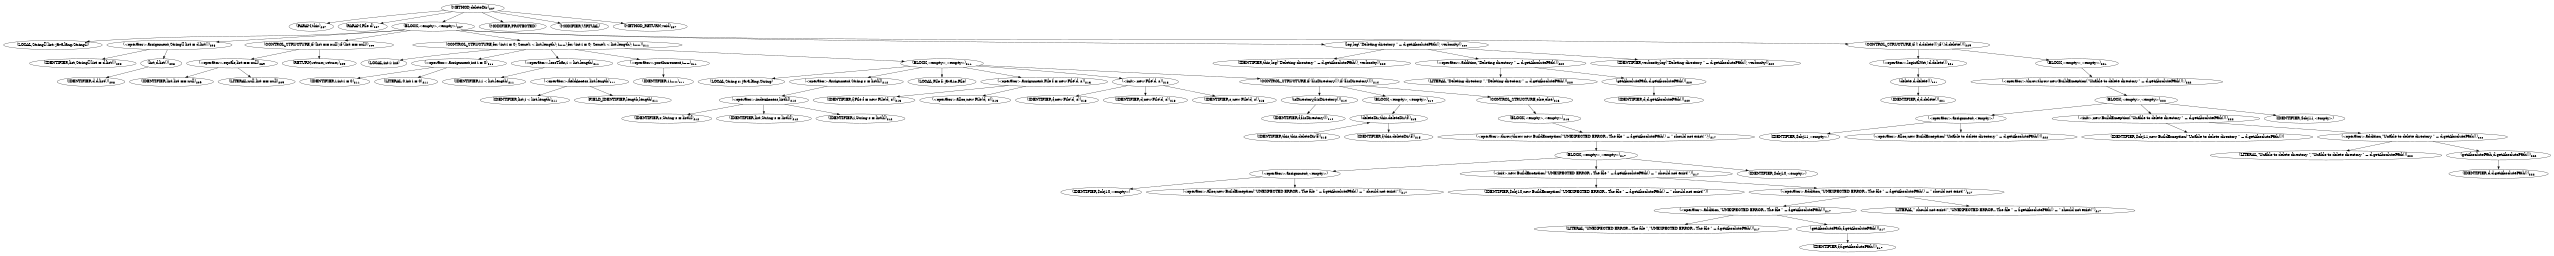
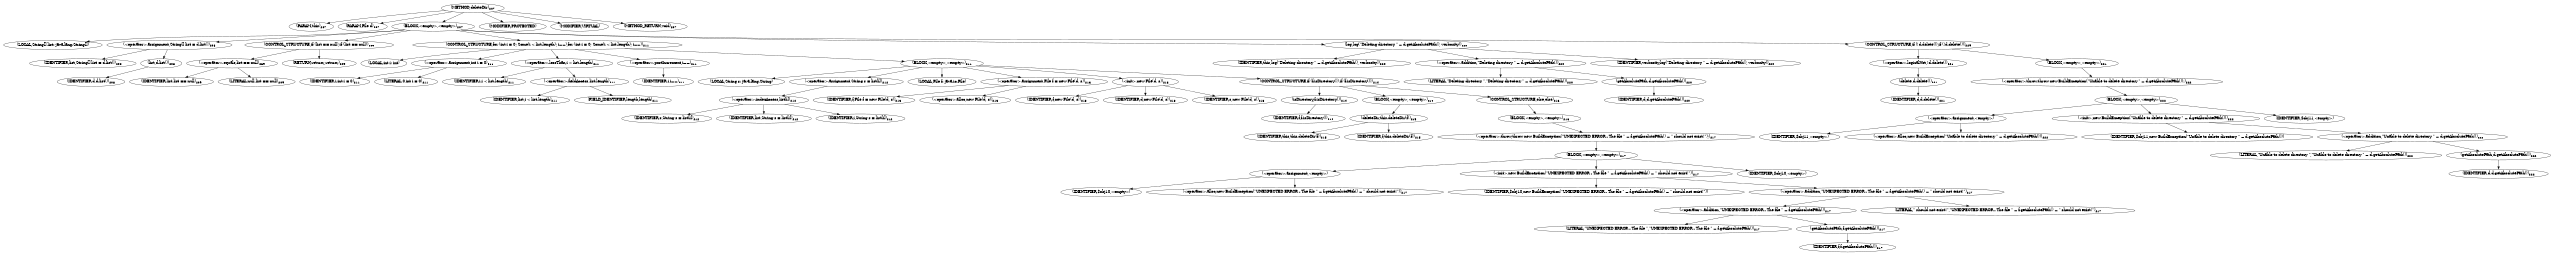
  digraph {
    n1 [label=<(METHOD,deleteDir)<SUB>207</SUB>>]
    n2 [label=<(PARAM,this)<SUB>207</SUB>>]
    n3 [label=<(PARAM,File d)<SUB>207</SUB>>]
    n4 [label=<(BLOCK,&lt;empty&gt;,&lt;empty&gt;)<SUB>207</SUB>>]
    n5 [label=<(MODIFIER,PROTECTED)>]
    n6 [label=<(MODIFIER,VIRTUAL)>]
    n7 [label=<(METHOD_RETURN,void)<SUB>207</SUB>>]
    n8 [label=<(LOCAL,String[] list: java.lang.String[])>]
    n9 [label=<(&lt;operator&gt;.assignment,String[] list = d.list())<SUB>208</SUB>>]
    n10 [label=<(CONTROL_STRUCTURE,if (list == null),if (list == null))<SUB>209</SUB>>]
    n11 [label=<(CONTROL_STRUCTURE,for (int i = 0; Some(i &lt; list.length); i++),for (int i = 0; Some(i &lt; list.length); i++))<SUB>211</SUB>>]
    n12 [label=<(log,log(&quot;Deleting directory &quot; + d.getAbsolutePath(), verbosity))<SUB>220</SUB>>]
    n13 [label=<(CONTROL_STRUCTURE,if (!d.delete()),if (!d.delete()))<SUB>229</SUB>>]
    n14 [label=<(IDENTIFIER,list,String[] list = d.list())<SUB>208</SUB>>]
    n15 [label=<(list,d.list())<SUB>208</SUB>>]
    n16 [label=<(&lt;operator&gt;.equals,list == null)<SUB>269</SUB>>]
    n17 [label=<(RETURN,return;,return;)<SUB>209</SUB>>]
    n18 [label=<(LOCAL,int i: int)>]
    n19 [label=<(&lt;operator&gt;.assignment,int i = 0)<SUB>211</SUB>>]
    n20 [label=<(&lt;operator&gt;.lessThan,i &lt; list.length)<SUB>211</SUB>>]
    n21 [label=<(&lt;operator&gt;.postIncrement,i++)<SUB>211</SUB>>]
    n22 [label=<(BLOCK,&lt;empty&gt;,&lt;empty&gt;)<SUB>211</SUB>>]
    n23 [label=<(IDENTIFIER,this,log(&quot;Deleting directory &quot; + d.getAbsolutePath(), verbosity))<SUB>220</SUB>>]
    n24 [label=<(&lt;operator&gt;.addition,&quot;Deleting directory &quot; + d.getAbsolutePath())<SUB>220</SUB>>]
    n25 [label=<(IDENTIFIER,verbosity,log(&quot;Deleting directory &quot; + d.getAbsolutePath(), verbosity))<SUB>220</SUB>>]
    n26 [label=<(&lt;operator&gt;.logicalNot,!d.delete())<SUB>221</SUB>>]
    n27 [label=<(BLOCK,&lt;empty&gt;,&lt;empty&gt;)<SUB>221</SUB>>]
    n28 [label=<(IDENTIFIER,d,d.list())<SUB>208</SUB>>]
    n29 [label=<(IDENTIFIER,list,list == null)<SUB>209</SUB>>]
    n30 [label=<(LITERAL,null,list == null)<SUB>209</SUB>>]
    n31 [label=<(IDENTIFIER,i,int i = 0)<SUB>211</SUB>>]
    n32 [label=<(LITERAL,0,int i = 0)<SUB>211</SUB>>]
    n33 [label=<(IDENTIFIER,i,i &lt; list.length)<SUB>211</SUB>>]
    n34 [label=<(&lt;operator&gt;.fieldAccess,list.length)<SUB>211</SUB>>]
    n35 [label=<(IDENTIFIER,i,i++)<SUB>211</SUB>>]
    n36 [label=<(LOCAL,String s: java.lang.String)>]
    n37 [label=<(&lt;operator&gt;.assignment,String s = list[i])<SUB>212</SUB>>]
    n38 [label=<(LOCAL,File f: java.io.File)>]
    n39 [label=<(&lt;operator&gt;.assignment,File f = new File(d, s))<SUB>213</SUB>>]
    n40 [label=<(&lt;init&gt;,new File(d, s))<SUB>213</SUB>>]
    n41 [label=<(CONTROL_STRUCTURE,if (f.isDirectory()),if (f.isDirectory()))<SUB>214</SUB>>]
    n42 [label=<(IDENTIFIER,list,i &lt; list.length)<SUB>211</SUB>>]
    n43 [label=<(FIELD_IDENTIFIER,length,length)<SUB>211</SUB>>]
    n44 [label=<(&lt;operator&gt;.indexAccess,list[i])<SUB>212</SUB>>]
    n45 [label=<(IDENTIFIER,f,File f = new File(d, s))<SUB>213</SUB>>]
    n46 [label=<(&lt;operator&gt;.alloc,new File(d, s))<SUB>213</SUB>>]
    n47 [label=<(IDENTIFIER,f,new File(d, s))<SUB>213</SUB>>]
    n48 [label=<(IDENTIFIER,d,new File(d, s))<SUB>213</SUB>>]
    n49 [label=<(IDENTIFIER,s,new File(d, s))<SUB>213</SUB>>]
    n50 [label=<(isDirectory,f.isDirectory())<SUB>214</SUB>>]
    n51 [label=<(BLOCK,&lt;empty&gt;,&lt;empty&gt;)<SUB>214</SUB>>]
    n52 [label=<(CONTROL_STRUCTURE,else,else)<SUB>216</SUB>>]
    n53 [label=<(IDENTIFIER,s,String s = list[i])<SUB>212</SUB>>]
    n54 [label=<(IDENTIFIER,list,String s = list[i])<SUB>212</SUB>>]
    n55 [label=<(IDENTIFIER,i,String s = list[i])<SUB>212</SUB>>]
    n56 [label=<(IDENTIFIER,f,f.isDirectory())<SUB>214</SUB>>]
    n57 [label=<(deleteDir,this.deleteDir(f))<SUB>215</SUB>>]
    n58 [label=<(BLOCK,&lt;empty&gt;,&lt;empty&gt;)<SUB>216</SUB>>]
    n59 [label=<(IDENTIFIER,this,this.deleteDir(f))<SUB>215</SUB>>]
    n60 [label=<(IDENTIFIER,f,this.deleteDir(f))<SUB>215</SUB>>]
    n61 [label=<(&lt;operator&gt;.throw,throw new BuildException(&quot;UNEXPECTED ERROR - The file &quot; + f.getAbsolutePath() + &quot; should not exist!&quot;);)<SUB>217</SUB>>]
    n62 [label=<(BLOCK,&lt;empty&gt;,&lt;empty&gt;)<SUB>217</SUB>>]
    n63 [label=<(&lt;operator&gt;.assignment,&lt;empty&gt;)>]
    n64 [label=<(&lt;init&gt;,new BuildException(&quot;UNEXPECTED ERROR - The file &quot; + f.getAbsolutePath() + &quot; should not exist!&quot;))<SUB>217</SUB>>]
    n65 [label=<(IDENTIFIER,$obj10,&lt;empty&gt;)>]
    n66 [label=<(IDENTIFIER,$obj10,&lt;empty&gt;)>]
    n67 [label=<(&lt;operator&gt;.alloc,new BuildException(&quot;UNEXPECTED ERROR - The file &quot; + f.getAbsolutePath() + &quot; should not exist!&quot;))<SUB>217</SUB>>]
    n68 [label=<(IDENTIFIER,$obj10,new BuildException(&quot;UNEXPECTED ERROR - The file &quot; + f.getAbsolutePath() + &quot; should not exist!&quot;))>]
    n69 [label=<(&lt;operator&gt;.addition,&quot;UNEXPECTED ERROR - The file &quot; + f.getAbsolutePath() + &quot; should not exist!&quot;)<SUB>217</SUB>>]
    n70 [label=<(&lt;operator&gt;.addition,&quot;UNEXPECTED ERROR - The file &quot; + f.getAbsolutePath())<SUB>217</SUB>>]
    n71 [label=<(LITERAL,&quot; should not exist!&quot;,&quot;UNEXPECTED ERROR - The file &quot; + f.getAbsolutePath() + &quot; should not exist!&quot;)<SUB>217</SUB>>]
    n72 [label=<(LITERAL,&quot;UNEXPECTED ERROR - The file &quot;,&quot;UNEXPECTED ERROR - The file &quot; + f.getAbsolutePath())<SUB>217</SUB>>]
    n73 [label=<(getAbsolutePath,f.getAbsolutePath())<SUB>217</SUB>>]
    n74 [label=<(IDENTIFIER,f,f.getAbsolutePath())<SUB>217</SUB>>]
    n75 [label=<(LITERAL,&quot;Deleting directory &quot;,&quot;Deleting directory &quot; + d.getAbsolutePath())<SUB>220</SUB>>]
    n76 [label=<(getAbsolutePath,d.getAbsolutePath())<SUB>220</SUB>>]
    n77 [label=<(IDENTIFIER,d,d.getAbsolutePath())<SUB>220</SUB>>]
    n78 [label=<(delete,d.delete())<SUB>221</SUB>>]
    n79 [label=<(&lt;operator&gt;.throw,throw new BuildException(&quot;Unable to delete directory &quot; + d.getAbsolutePath());)<SUB>222</SUB>>]
    n80 [label=<(IDENTIFIER,d,d.delete())<SUB>221</SUB>>]
    n81 [label=<(BLOCK,&lt;empty&gt;,&lt;empty&gt;)<SUB>222</SUB>>]
    n82 [label=<(&lt;operator&gt;.assignment,&lt;empty&gt;)>]
    n83 [label=<(&lt;init&gt;,new BuildException(&quot;Unable to delete directory &quot; + d.getAbsolutePath()))<SUB>222</SUB>>]
    n84 [label=<(IDENTIFIER,$obj11,&lt;empty&gt;)>]
    n85 [label=<(IDENTIFIER,$obj11,&lt;empty&gt;)>]
    n86 [label=<(&lt;operator&gt;.alloc,new BuildException(&quot;Unable to delete directory &quot; + d.getAbsolutePath()))<SUB>222</SUB>>]
    n87 [label=<(IDENTIFIER,$obj11,new BuildException(&quot;Unable to delete directory &quot; + d.getAbsolutePath()))>]
    n88 [label=<(&lt;operator&gt;.addition,&quot;Unable to delete directory &quot; + d.getAbsolutePath())<SUB>222</SUB>>]
    n89 [label=<(LITERAL,&quot;Unable to delete directory &quot;,&quot;Unable to delete directory &quot; + d.getAbsolutePath())<SUB>222</SUB>>]
    n90 [label=<(getAbsolutePath,d.getAbsolutePath())<SUB>222</SUB>>]
    n91 [label=<(IDENTIFIER,d,d.getAbsolutePath())<SUB>222</SUB>>]
    n1 -> n2
    n1 -> n3
    n1 -> n4
    n1 -> n5
    n1 -> n6
    n1 -> n7
    n4 -> n8
    n4 -> n9
    n4 -> n10
    n4 -> n11
    n4 -> n12
    n4 -> n13
    n9 -> n14
    n9 -> n15
    n10 -> n16
    n10 -> n17
    n11 -> n18
    n11 -> n19
    n11 -> n20
    n11 -> n21
    n11 -> n22
    n12 -> n23
    n12 -> n24
    n12 -> n25
    n13 -> n26
    n13 -> n27
    n15 -> n28
    n16 -> n29
    n16 -> n30
    n19 -> n31
    n19 -> n32
    n20 -> n33
+   n20 -> n34
    n21 -> n35
    n22 -> n36
    n22 -> n37
    n22 -> n38
    n22 -> n39
    n22 -> n40
    n22 -> n41
    n24 -> n75
    n24 -> n76
    n26 -> n78
    n27 -> n79
    n34 -> n42
    n34 -> n43
    n37 -> n44
    n39 -> n45
    n39 -> n46
    n40 -> n47
    n40 -> n48
    n40 -> n49
    n41 -> n50
    n41 -> n51
    n41 -> n52
    n44 -> n53
    n44 -> n54
    n44 -> n55
    n50 -> n56
    n51 -> n57
    n52 -> n58
-   n59 -> n57
+   n57 -> n59
    n57 -> n60
    n58 -> n61
    n61 -> n62
    n62 -> n63
    n62 -> n64
    n62 -> n65
    n63 -> n66
    n63 -> n67
    n64 -> n68
    n64 -> n69
    n69 -> n70
    n69 -> n71
    n70 -> n72
    n70 -> n73
    n73 -> n74
    n76 -> n77
    n78 -> n80
    n79 -> n81
    n81 -> n82
    n81 -> n83
    n81 -> n84
    n82 -> n85
    n82 -> n86
    n83 -> n87
    n83 -> n88
    n88 -> n89
    n88 -> n90
    n90 -> n91
  }
